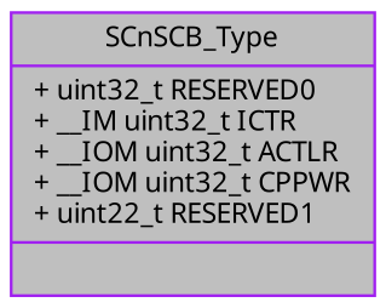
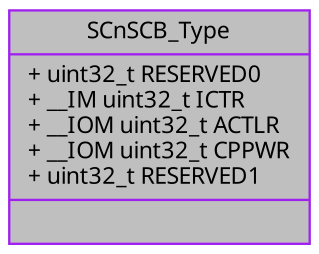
  digraph {
    fontname="Noto Sans"
-   n1 [color=purple fillcolor=grey75 fontcolor=black fontname="Noto Sans" fontsize=10 height=0.2 label="{SCnSCB_Type\n|+ uint32_t RESERVED0\l+ __IM uint32_t ICTR\l+ __IOM uint32_t ACTLR\l+ __IOM uint32_t CPPWR\l+ uint22_t RESERVED1\l|}" shape=record style=filled width=0.4]
+   n1 [color=purple fillcolor=grey75 fontcolor=black fontname="Noto Sans" fontsize=10 height=0.2 label="{SCnSCB_Type\n|+ uint32_t RESERVED0\l+ __IM uint32_t ICTR\l+ __IOM uint32_t ACTLR\l+ __IOM uint32_t CPPWR\l+ uint32_t RESERVED1\l|}" shape=record style=filled width=0.4]
  }
